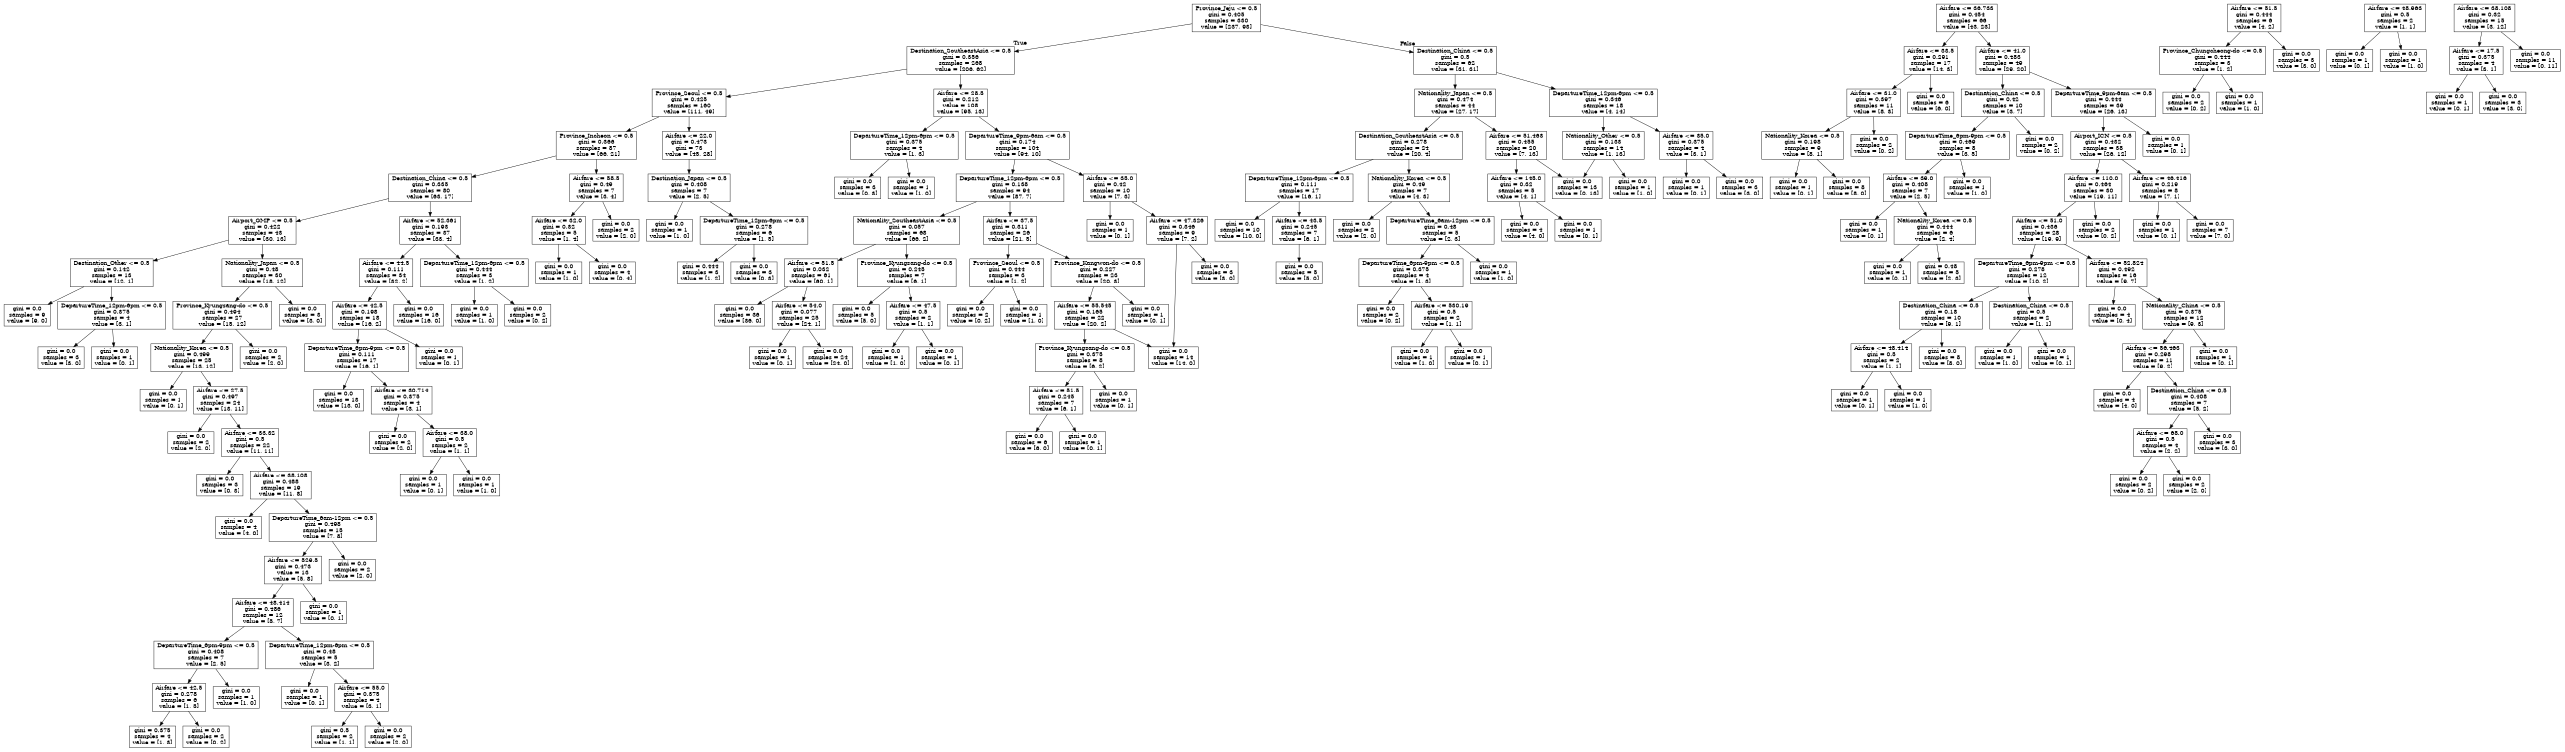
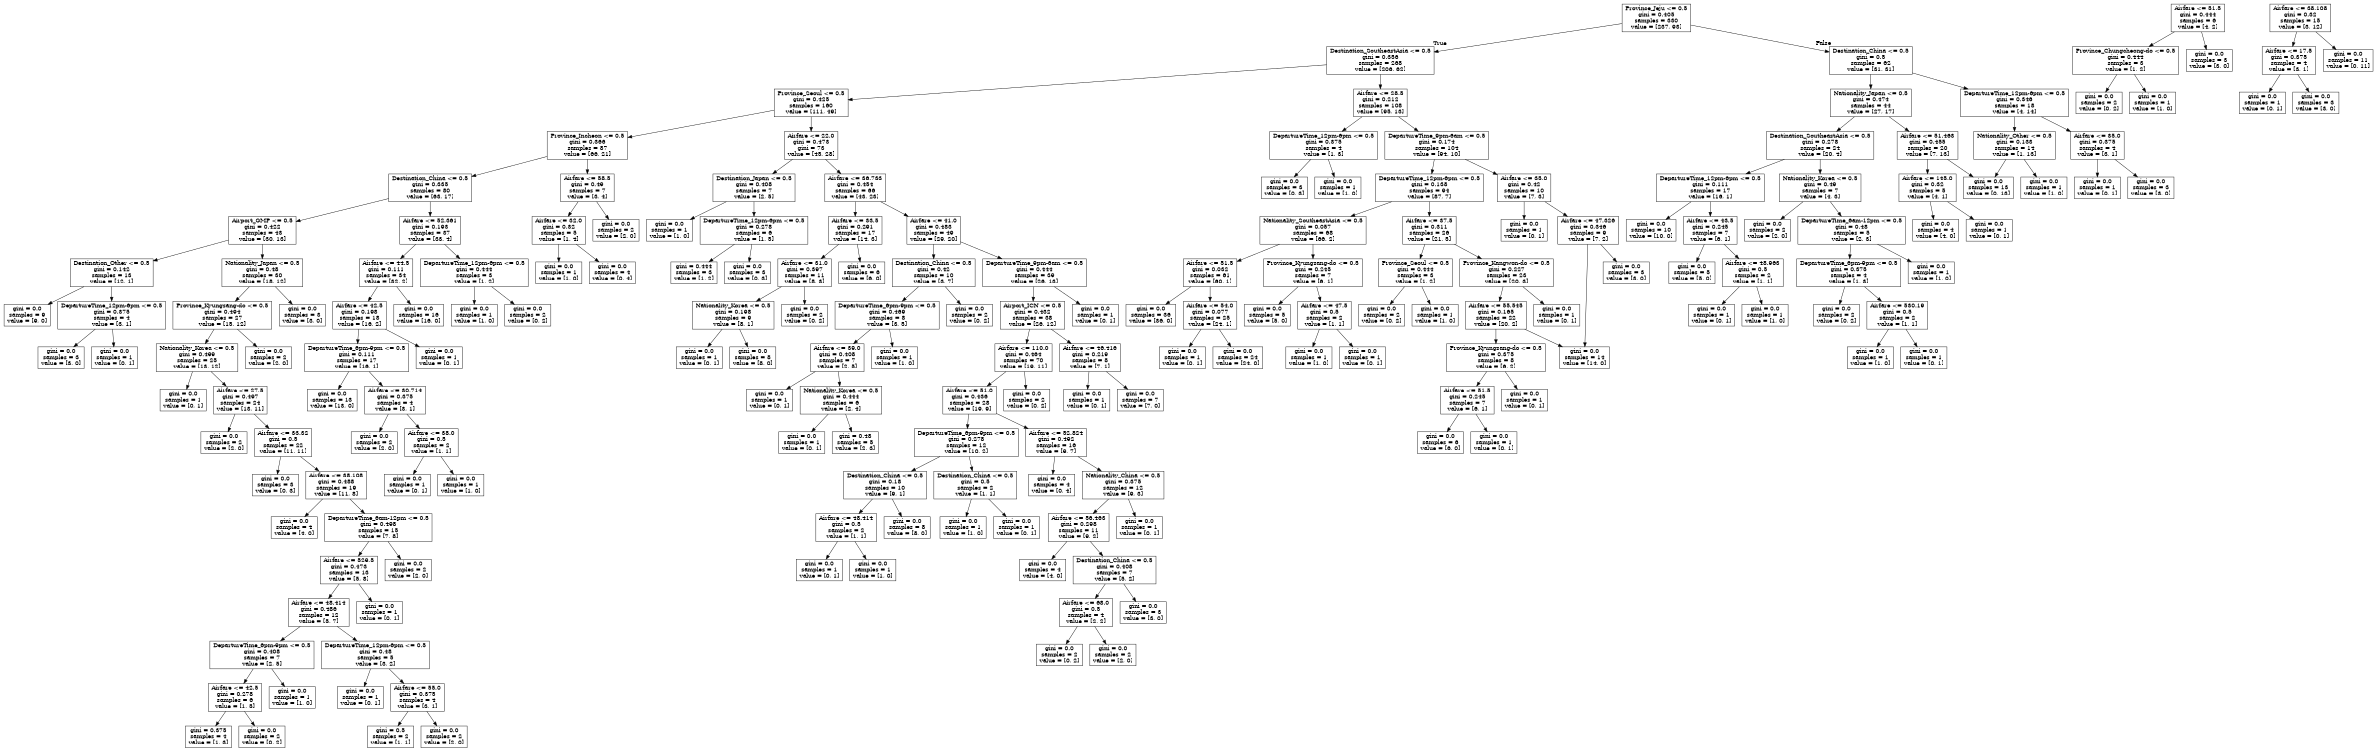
  digraph {
    node [shape=box]
    n1 [label="Province_Jeju <= 0.5\ngini = 0.405\nsamples = 330\nvalue = [237, 93]"]
    n2 [label="Destination_SoutheastAsia <= 0.5\ngini = 0.356\nsamples = 268\nvalue = [206, 62]"]
    n3 [label="Destination_China <= 0.5\ngini = 0.5\nsamples = 62\nvalue = [31, 31]"]
    n4 [label="Province_Seoul <= 0.5\ngini = 0.425\nsamples = 160\nvalue = [111, 49]"]
-   n5 [label="Airfare <= 28.5\ngini = 0.212\nvalue = 108\nvalue = [95, 13]"]
+   n5 [label="Airfare <= 28.5\ngini = 0.212\nsamples = 108\nvalue = [95, 13]"]
    n6 [label="Nationality_Japan <= 0.5\ngini = 0.474\nsamples = 44\nvalue = [27, 17]"]
    n7 [label="DepartureTime_12pm-6pm <= 0.5\ngini = 0.346\nsamples = 18\nvalue = [4, 14]"]
    n8 [label="Province_Incheon <= 0.5\ngini = 0.366\nsamples = 87\nvalue = [66, 21]"]
    n9 [label="Airfare <= 22.0\ngini = 0.473\ngini = 73\nvalue = [45, 28]"]
    n10 [label="DepartureTime_12pm-6pm <= 0.5\ngini = 0.375\nsamples = 4\nvalue = [1, 3]"]
    n11 [label="DepartureTime_9pm-6am <= 0.5\ngini = 0.174\nsamples = 104\nvalue = [94, 10]"]
    n12 [label="Destination_China <= 0.5\ngini = 0.335\nsamples = 80\nvalue = [63, 17]"]
    n13 [label="Airfare <= 58.5\ngini = 0.49\nsamples = 7\nvalue = [3, 4]"]
    n14 [label="Destination_Japan <= 0.5\ngini = 0.408\nsamples = 7\nvalue = [2, 5]"]
    n15 [label="Airfare <= 36.733\ngini = 0.454\nsamples = 66\nvalue = [43, 23]"]
    n16 [label="Airport_GMP <= 0.5\ngini = 0.422\nsamples = 43\nvalue = [30, 13]"]
    n17 [label="Airfare <= 52.361\ngini = 0.193\nsamples = 37\nvalue = [33, 4]"]
    n18 [label="Airfare <= 32.0\ngini = 0.32\nsamples = 5\nvalue = [1, 4]"]
    n19 [label="gini = 0.0\nsamples = 2\nvalue = [2, 0]"]
    n20 [label="Destination_Other <= 0.5\ngini = 0.142\nsamples = 13\nvalue = [12, 1]"]
    n21 [label="Nationality_Japan <= 0.5\ngini = 0.48\nsamples = 30\nvalue = [18, 12]"]
    n22 [label="Airfare <= 44.5\ngini = 0.111\nsamples = 34\nvalue = [32, 2]"]
    n23 [label="DepartureTime_12pm-6pm <= 0.5\ngini = 0.444\nsamples = 3\nvalue = [1, 2]"]
    n24 [label="gini = 0.0\nsamples = 9\nvalue = [9, 0]"]
    n25 [label="DepartureTime_12pm-6pm <= 0.5\ngini = 0.375\nsamples = 4\nvalue = [3, 1]"]
    n26 [label="Province_Kyungsang-do <= 0.5\ngini = 0.494\nsamples = 27\nvalue = [15, 12]"]
    n27 [label="gini = 0.0\nsamples = 3\nvalue = [3, 0]"]
    n28 [label="gini = 0.0\nsamples = 3\nvalue = [3, 0]"]
    n29 [label="gini = 0.0\nsamples = 1\nvalue = [0, 1]"]
    n30 [label="Nationality_Korea <= 0.5\ngini = 0.499\nsamples = 25\nvalue = [13, 12]"]
    n31 [label="gini = 0.0\nsamples = 2\nvalue = [2, 0]"]
    n32 [label="gini = 0.0\nsamples = 1\nvalue = [0, 1]"]
    n33 [label="Airfare <= 27.5\ngini = 0.497\nsamples = 24\nvalue = [13, 11]"]
    n34 [label="gini = 0.0\nsamples = 2\nvalue = [2, 0]"]
    n35 [label="Airfare <= 33.32\ngini = 0.5\nsamples = 22\nvalue = [11, 11]"]
    n36 [label="gini = 0.0\nsamples = 3\nvalue = [0, 3]"]
    n37 [label="Airfare <= 38.108\ngini = 0.488\nsamples = 19\nvalue = [11, 8]"]
    n38 [label="gini = 0.0\nsamples = 4\nvalue = [4, 0]"]
    n39 [label="DepartureTime_6am-12pm <= 0.5\ngini = 0.498\nsamples = 15\nvalue = [7, 8]"]
-   n40 [label="Airfare <= 529.5\ngini = 0.473\nvalue = 13\nvalue = [5, 8]"]
+   n40 [label="Airfare <= 529.5\ngini = 0.473\nsamples = 13\nvalue = [5, 8]"]
    n41 [label="gini = 0.0\nsamples = 2\nvalue = [2, 0]"]
    n42 [label="Airfare <= 48.414\ngini = 0.486\nsamples = 12\nvalue = [5, 7]"]
    n43 [label="gini = 0.0\nsamples = 1\nvalue = [0, 1]"]
    n44 [label="DepartureTime_6pm-9pm <= 0.5\ngini = 0.408\nsamples = 7\nvalue = [2, 5]"]
    n45 [label="DepartureTime_12pm-6pm <= 0.5\ngini = 0.48\nsamples = 5\nvalue = [3, 2]"]
    n46 [label="Airfare <= 42.5\ngini = 0.278\nsamples = 6\nvalue = [1, 5]"]
    n47 [label="gini = 0.0\nsamples = 1\nvalue = [1, 0]"]
    n48 [label="gini = 0.0\nsamples = 1\nvalue = [0, 1]"]
    n49 [label="Airfare <= 55.0\ngini = 0.375\nsamples = 4\nvalue = [3, 1]"]
    n50 [label="gini = 0.375\nsamples = 4\nvalue = [1, 3]"]
    n51 [label="gini = 0.0\nsamples = 2\nvalue = [0, 2]"]
    n52 [label="gini = 0.5\nsamples = 2\nvalue = [1, 1]"]
    n53 [label="gini = 0.0\nsamples = 2\nvalue = [2, 0]"]
    n54 [label="Airfare <= 42.5\ngini = 0.198\nsamples = 18\nvalue = [16, 2]"]
    n55 [label="gini = 0.0\nsamples = 16\nvalue = [16, 0]"]
    n56 [label="gini = 0.0\nsamples = 1\nvalue = [1, 0]"]
    n57 [label="gini = 0.0\nsamples = 2\nvalue = [0, 2]"]
    n58 [label="DepartureTime_6pm-9pm <= 0.5\ngini = 0.111\nsamples = 17\nvalue = [16, 1]"]
    n59 [label="gini = 0.0\nsamples = 1\nvalue = [0, 1]"]
    n60 [label="gini = 0.0\nsamples = 13\nvalue = [13, 0]"]
    n61 [label="Airfare <= 30.714\ngini = 0.375\nsamples = 4\nvalue = [3, 1]"]
    n62 [label="gini = 0.0\nsamples = 2\nvalue = [2, 0]"]
    n63 [label="Airfare <= 38.0\ngini = 0.5\nsamples = 2\nvalue = [1, 1]"]
    n64 [label="gini = 0.0\nsamples = 1\nvalue = [0, 1]"]
    n65 [label="gini = 0.0\nsamples = 1\nvalue = [1, 0]"]
    n66 [label="gini = 0.0\nsamples = 1\nvalue = [1, 0]"]
    n67 [label="gini = 0.0\nsamples = 4\nvalue = [0, 4]"]
    n68 [label="gini = 0.0\nsamples = 1\nvalue = [1, 0]"]
    n69 [label="DepartureTime_12pm-6pm <= 0.5\ngini = 0.278\nsamples = 6\nvalue = [1, 5]"]
    n70 [label="Airfare <= 33.5\ngini = 0.291\nsamples = 17\nvalue = [14, 3]"]
    n71 [label="Airfare <= 41.0\ngini = 0.483\nsamples = 49\nvalue = [29, 20]"]
    n72 [label="gini = 0.444\nsamples = 3\nvalue = [1, 2]"]
    n73 [label="gini = 0.0\nsamples = 3\nvalue = [0, 3]"]
    n74 [label="Airfare <= 31.0\ngini = 0.397\nsamples = 11\nvalue = [8, 3]"]
    n75 [label="gini = 0.0\nsamples = 6\nvalue = [6, 0]"]
    n76 [label="Destination_China <= 0.5\ngini = 0.42\nsamples = 10\nvalue = [3, 7]"]
    n77 [label="DepartureTime_9pm-6am <= 0.5\ngini = 0.444\nsamples = 39\nvalue = [26, 13]"]
    n78 [label="Nationality_Korea <= 0.5\ngini = 0.198\nsamples = 9\nvalue = [8, 1]"]
    n79 [label="gini = 0.0\nsamples = 2\nvalue = [0, 2]"]
    n80 [label="gini = 0.0\nsamples = 1\nvalue = [0, 1]"]
    n81 [label="gini = 0.0\nsamples = 8\nvalue = [8, 0]"]
    n82 [label="DepartureTime_6pm-9pm <= 0.5\ngini = 0.469\nsamples = 8\nvalue = [3, 5]"]
    n83 [label="gini = 0.0\nsamples = 2\nvalue = [0, 2]"]
    n84 [label="Airport_ICN <= 0.5\ngini = 0.432\nsamples = 38\nvalue = [26, 12]"]
    n85 [label="gini = 0.0\nsamples = 1\nvalue = [0, 1]"]
    n86 [label="Airfare <= 39.0\ngini = 0.408\nsamples = 7\nvalue = [2, 5]"]
    n87 [label="gini = 0.0\nsamples = 1\nvalue = [1, 0]"]
    n88 [label="gini = 0.0\nsamples = 1\nvalue = [0, 1]"]
    n89 [label="Nationality_Korea <= 0.5\ngini = 0.444\nsamples = 6\nvalue = [2, 4]"]
    n90 [label="gini = 0.0\nsamples = 1\nvalue = [0, 1]"]
    n91 [label="gini = 0.48\nsamples = 5\nvalue = [2, 3]"]
-   n92 [label="Airfare <= 110.0\ngini = 0.464\nsamples = 30\nvalue = [19, 11]"]
+   n92 [label="Airfare <= 110.0\ngini = 0.464\nsamples = 70\nvalue = [19, 11]"]
    n93 [label="Airfare <= 46.416\ngini = 0.219\nsamples = 8\nvalue = [7, 1]"]
    n94 [label="Airfare <= 51.0\ngini = 0.436\nsamples = 28\nvalue = [19, 9]"]
    n95 [label="gini = 0.0\nsamples = 2\nvalue = [0, 2]"]
    n96 [label="gini = 0.0\nsamples = 1\nvalue = [0, 1]"]
    n97 [label="gini = 0.0\nsamples = 7\nvalue = [7, 0]"]
    n98 [label="DepartureTime_6pm-9pm <= 0.5\ngini = 0.278\nsamples = 12\nvalue = [10, 2]"]
    n99 [label="Airfare <= 52.824\ngini = 0.492\nsamples = 16\nvalue = [9, 7]"]
    n100 [label="Destination_China <= 0.5\ngini = 0.18\nsamples = 10\nvalue = [9, 1]"]
    n101 [label="Destination_China <= 0.5\ngini = 0.5\nsamples = 2\nvalue = [1, 1]"]
    n102 [label="gini = 0.0\nsamples = 4\nvalue = [0, 4]"]
    n103 [label="Nationality_China <= 0.5\ngini = 0.375\nsamples = 12\nvalue = [9, 3]"]
    n104 [label="Airfare <= 48.414\ngini = 0.5\nsamples = 2\nvalue = [1, 1]"]
    n105 [label="gini = 0.0\nsamples = 8\nvalue = [8, 0]"]
    n106 [label="gini = 0.0\nsamples = 1\nvalue = [1, 0]"]
    n107 [label="gini = 0.0\nsamples = 1\nvalue = [0, 1]"]
    n108 [label="gini = 0.0\nsamples = 1\nvalue = [0, 1]"]
    n109 [label="gini = 0.0\nsamples = 1\nvalue = [1, 0]"]
    n110 [label="Airfare <= 56.463\ngini = 0.298\nsamples = 11\nvalue = [9, 2]"]
    n111 [label="gini = 0.0\nsamples = 1\nvalue = [0, 1]"]
    n112 [label="gini = 0.0\nsamples = 4\nvalue = [4, 0]"]
    n113 [label="Destination_China <= 0.5\ngini = 0.408\nsamples = 7\nvalue = [5, 2]"]
    n114 [label="Airfare <= 68.0\ngini = 0.5\nsamples = 4\nvalue = [2, 2]"]
    n115 [label="gini = 0.0\nsamples = 3\nvalue = [3, 0]"]
    n116 [label="gini = 0.0\nsamples = 2\nvalue = [0, 2]"]
    n117 [label="gini = 0.0\nsamples = 2\nvalue = [2, 0]"]
    n118 [label="gini = 0.0\nsamples = 3\nvalue = [0, 3]"]
    n119 [label="gini = 0.0\nsamples = 1\nvalue = [1, 0]"]
    n120 [label="DepartureTime_12pm-6pm <= 0.5\ngini = 0.138\nsamples = 94\nvalue = [87, 7]"]
    n121 [label="Airfare <= 35.0\ngini = 0.42\nsamples = 10\nvalue = [7, 3]"]
    n122 [label="Nationality_SoutheastAsia <= 0.5\ngini = 0.057\nsamples = 68\nvalue = [66, 2]"]
    n123 [label="Airfare <= 37.5\ngini = 0.311\nsamples = 26\nvalue = [21, 5]"]
    n124 [label="gini = 0.0\nsamples = 1\nvalue = [0, 1]"]
    n125 [label="Airfare <= 47.326\ngini = 0.346\nsamples = 9\nvalue = [7, 2]"]
    n126 [label="Airfare <= 51.5\ngini = 0.032\nsamples = 61\nvalue = [60, 1]"]
    n127 [label="Province_Kyungsang-do <= 0.5\ngini = 0.245\nsamples = 7\nvalue = [6, 1]"]
    n128 [label="Province_Seoul <= 0.5\ngini = 0.444\nsamples = 3\nvalue = [1, 2]"]
    n129 [label="Province_Kangwon-do <= 0.5\ngini = 0.227\nsamples = 23\nvalue = [20, 3]"]
    n130 [label="gini = 0.0\nsamples = 36\nvalue = [36, 0]"]
    n131 [label="Airfare <= 54.0\ngini = 0.077\nsamples = 25\nvalue = [24, 1]"]
    n132 [label="gini = 0.0\nsamples = 5\nvalue = [5, 0]"]
    n133 [label="Airfare <= 47.5\ngini = 0.5\nsamples = 2\nvalue = [1, 1]"]
    n134 [label="gini = 0.0\nsamples = 1\nvalue = [0, 1]"]
    n135 [label="gini = 0.0\nsamples = 24\nvalue = [24, 0]"]
    n136 [label="gini = 0.0\nsamples = 1\nvalue = [1, 0]"]
    n137 [label="gini = 0.0\nsamples = 1\nvalue = [0, 1]"]
    n138 [label="gini = 0.0\nsamples = 2\nvalue = [0, 2]"]
    n139 [label="gini = 0.0\nsamples = 1\nvalue = [1, 0]"]
    n140 [label="Airfare <= 55.545\ngini = 0.165\nsamples = 22\nvalue = [20, 2]"]
    n141 [label="gini = 0.0\nsamples = 1\nvalue = [0, 1]"]
    n142 [label="Province_Kyungsang-do <= 0.5\ngini = 0.375\nsamples = 8\nvalue = [6, 2]"]
    n143 [label="gini = 0.0\nsamples = 14\nvalue = [14, 0]"]
    n144 [label="Airfare <= 51.5\ngini = 0.245\nsamples = 7\nvalue = [6, 1]"]
    n145 [label="gini = 0.0\nsamples = 1\nvalue = [0, 1]"]
    n146 [label="gini = 0.0\nsamples = 6\nvalue = [6, 0]"]
    n147 [label="gini = 0.0\nsamples = 1\nvalue = [0, 1]"]
    n148 [label="gini = 0.0\nsamples = 3\nvalue = [3, 0]"]
    n149 [label="Airfare <= 51.5\ngini = 0.444\nsamples = 6\nvalue = [4, 2]"]
    n150 [label="Province_Chungcheong-do <= 0.5\ngini = 0.444\nsamples = 3\nvalue = [1, 2]"]
    n151 [label="gini = 0.0\nsamples = 3\nvalue = [3, 0]"]
    n152 [label="gini = 0.0\nsamples = 2\nvalue = [0, 2]"]
    n153 [label="gini = 0.0\nsamples = 1\nvalue = [1, 0]"]
    n154 [label="Destination_SoutheastAsia <= 0.5\ngini = 0.278\nsamples = 24\nvalue = [20, 4]"]
    n155 [label="Airfare <= 51.463\ngini = 0.455\nsamples = 20\nvalue = [7, 13]"]
    n156 [label="Nationality_Other <= 0.5\ngini = 0.133\nsamples = 14\nvalue = [1, 13]"]
    n157 [label="Airfare <= 35.0\ngini = 0.375\nsamples = 4\nvalue = [3, 1]"]
    n158 [label="DepartureTime_12pm-6pm <= 0.5\ngini = 0.111\nsamples = 17\nvalue = [16, 1]"]
    n159 [label="Nationality_Korea <= 0.5\ngini = 0.49\nsamples = 7\nvalue = [4, 3]"]
    n160 [label="Airfare <= 145.0\ngini = 0.32\nsamples = 5\nvalue = [4, 1]"]
    n161 [label="gini = 0.0\nsamples = 13\nvalue = [0, 13]"]
    n162 [label="gini = 0.0\nsamples = 10\nvalue = [10, 0]"]
    n163 [label="Airfare <= 43.5\ngini = 0.245\nsamples = 7\nvalue = [6, 1]"]
    n164 [label="gini = 0.0\nsamples = 2\nvalue = [2, 0]"]
    n165 [label="DepartureTime_6am-12pm <= 0.5\ngini = 0.48\nsamples = 5\nvalue = [2, 3]"]
    n166 [label="gini = 0.0\nsamples = 5\nvalue = [5, 0]"]
    n167 [label="Airfare <= 48.963\ngini = 0.5\nsamples = 2\nvalue = [1, 1]"]
    n168 [label="gini = 0.0\nsamples = 1\nvalue = [0, 1]"]
    n169 [label="gini = 0.0\nsamples = 1\nvalue = [1, 0]"]
    n170 [label="DepartureTime_6pm-9pm <= 0.5\ngini = 0.375\nsamples = 4\nvalue = [1, 3]"]
    n171 [label="gini = 0.0\nsamples = 1\nvalue = [1, 0]"]
    n172 [label="gini = 0.0\nsamples = 2\nvalue = [0, 2]"]
    n173 [label="Airfare <= 530.19\ngini = 0.5\nsamples = 2\nvalue = [1, 1]"]
    n174 [label="gini = 0.0\nsamples = 1\nvalue = [1, 0]"]
    n175 [label="gini = 0.0\nsamples = 1\nvalue = [0, 1]"]
    n176 [label="Airfare <= 38.108\ngini = 0.32\nsamples = 15\nvalue = [3, 12]"]
    n177 [label="Airfare <= 17.5\ngini = 0.375\nsamples = 4\nvalue = [3, 1]"]
    n178 [label="gini = 0.0\nsamples = 11\nvalue = [0, 11]"]
    n179 [label="gini = 0.0\nsamples = 4\nvalue = [4, 0]"]
    n180 [label="gini = 0.0\nsamples = 1\nvalue = [0, 1]"]
    n181 [label="gini = 0.0\nsamples = 1\nvalue = [0, 1]"]
    n182 [label="gini = 0.0\nsamples = 3\nvalue = [3, 0]"]
    n183 [label="gini = 0.0\nsamples = 1\nvalue = [1, 0]"]
    n184 [label="gini = 0.0\nsamples = 1\nvalue = [0, 1]"]
    n185 [label="gini = 0.0\nsamples = 3\nvalue = [3, 0]"]
    n1 -> n2 [headlabel=True labelangle=45 labeldistance=2.5]
    n1 -> n3 [headlabel=False labelangle=-45 labeldistance=2.5]
    n2 -> n4
    n2 -> n5
    n3 -> n6
    n3 -> n7
    n4 -> n8
    n4 -> n9
    n5 -> n10
    n5 -> n11
    n6 -> n154
    n6 -> n155
    n7 -> n156
    n7 -> n157
    n8 -> n12
    n8 -> n13
    n9 -> n14
+   n9 -> n15
    n10 -> n118
    n10 -> n119
    n11 -> n120
    n11 -> n121
    n12 -> n16
    n12 -> n17
    n13 -> n18
    n13 -> n19
    n14 -> n68
    n14 -> n69
    n15 -> n70
    n15 -> n71
    n16 -> n20
    n16 -> n21
    n17 -> n22
    n17 -> n23
    n18 -> n66
    n18 -> n67
    n20 -> n24
    n20 -> n25
    n21 -> n26
    n21 -> n27
    n22 -> n54
    n22 -> n55
    n23 -> n56
    n23 -> n57
    n25 -> n28
    n25 -> n29
    n26 -> n30
    n26 -> n31
    n30 -> n32
    n30 -> n33
    n33 -> n34
    n33 -> n35
    n35 -> n36
    n35 -> n37
    n37 -> n38
    n37 -> n39
    n39 -> n40
    n39 -> n41
    n40 -> n42
    n40 -> n43
    n42 -> n44
    n42 -> n45
    n44 -> n46
    n44 -> n47
    n45 -> n48
    n45 -> n49
    n46 -> n50
    n46 -> n51
    n49 -> n52
    n49 -> n53
    n54 -> n58
    n54 -> n59
    n58 -> n60
    n58 -> n61
    n61 -> n62
    n61 -> n63
    n63 -> n64
    n63 -> n65
    n69 -> n72
    n69 -> n73
    n70 -> n74
    n70 -> n75
    n71 -> n76
    n71 -> n77
    n74 -> n78
    n74 -> n79
    n76 -> n82
    n76 -> n83
    n77 -> n84
    n77 -> n85
    n78 -> n80
    n78 -> n81
    n82 -> n86
    n82 -> n87
    n84 -> n92
    n84 -> n93
    n86 -> n88
    n86 -> n89
    n89 -> n90
    n89 -> n91
    n92 -> n94
    n92 -> n95
    n93 -> n96
    n93 -> n97
    n94 -> n98
    n94 -> n99
    n98 -> n100
    n98 -> n101
    n99 -> n102
    n99 -> n103
    n100 -> n104
    n100 -> n105
    n101 -> n106
    n101 -> n107
    n103 -> n110
    n103 -> n111
    n104 -> n108
    n104 -> n109
    n110 -> n112
    n110 -> n113
    n113 -> n114
    n113 -> n115
    n114 -> n116
    n114 -> n117
    n120 -> n122
    n120 -> n123
    n121 -> n124
    n121 -> n125
    n122 -> n126
    n122 -> n127
    n123 -> n128
    n123 -> n129
    n125 -> n143
    n125 -> n148
    n126 -> n130
    n126 -> n131
    n127 -> n132
    n127 -> n133
    n128 -> n138
    n128 -> n139
    n129 -> n140
    n129 -> n141
    n131 -> n134
    n131 -> n135
    n133 -> n136
    n133 -> n137
    n140 -> n142
    n140 -> n143
    n142 -> n144
    n142 -> n145
    n144 -> n146
    n144 -> n147
    n149 -> n150
    n149 -> n151
    n150 -> n152
    n150 -> n153
    n154 -> n158
    n154 -> n159
    n155 -> n160
    n155 -> n161
    n156 -> n161
    n156 -> n183
    n157 -> n184
    n157 -> n185
    n158 -> n162
    n158 -> n163
    n159 -> n164
    n159 -> n165
    n160 -> n179
    n160 -> n180
    n163 -> n166
+   n163 -> n167
    n165 -> n170
    n165 -> n171
    n167 -> n168
    n167 -> n169
    n170 -> n172
    n170 -> n173
    n173 -> n174
    n173 -> n175
    n176 -> n177
    n176 -> n178
    n177 -> n181
    n177 -> n182
  }
